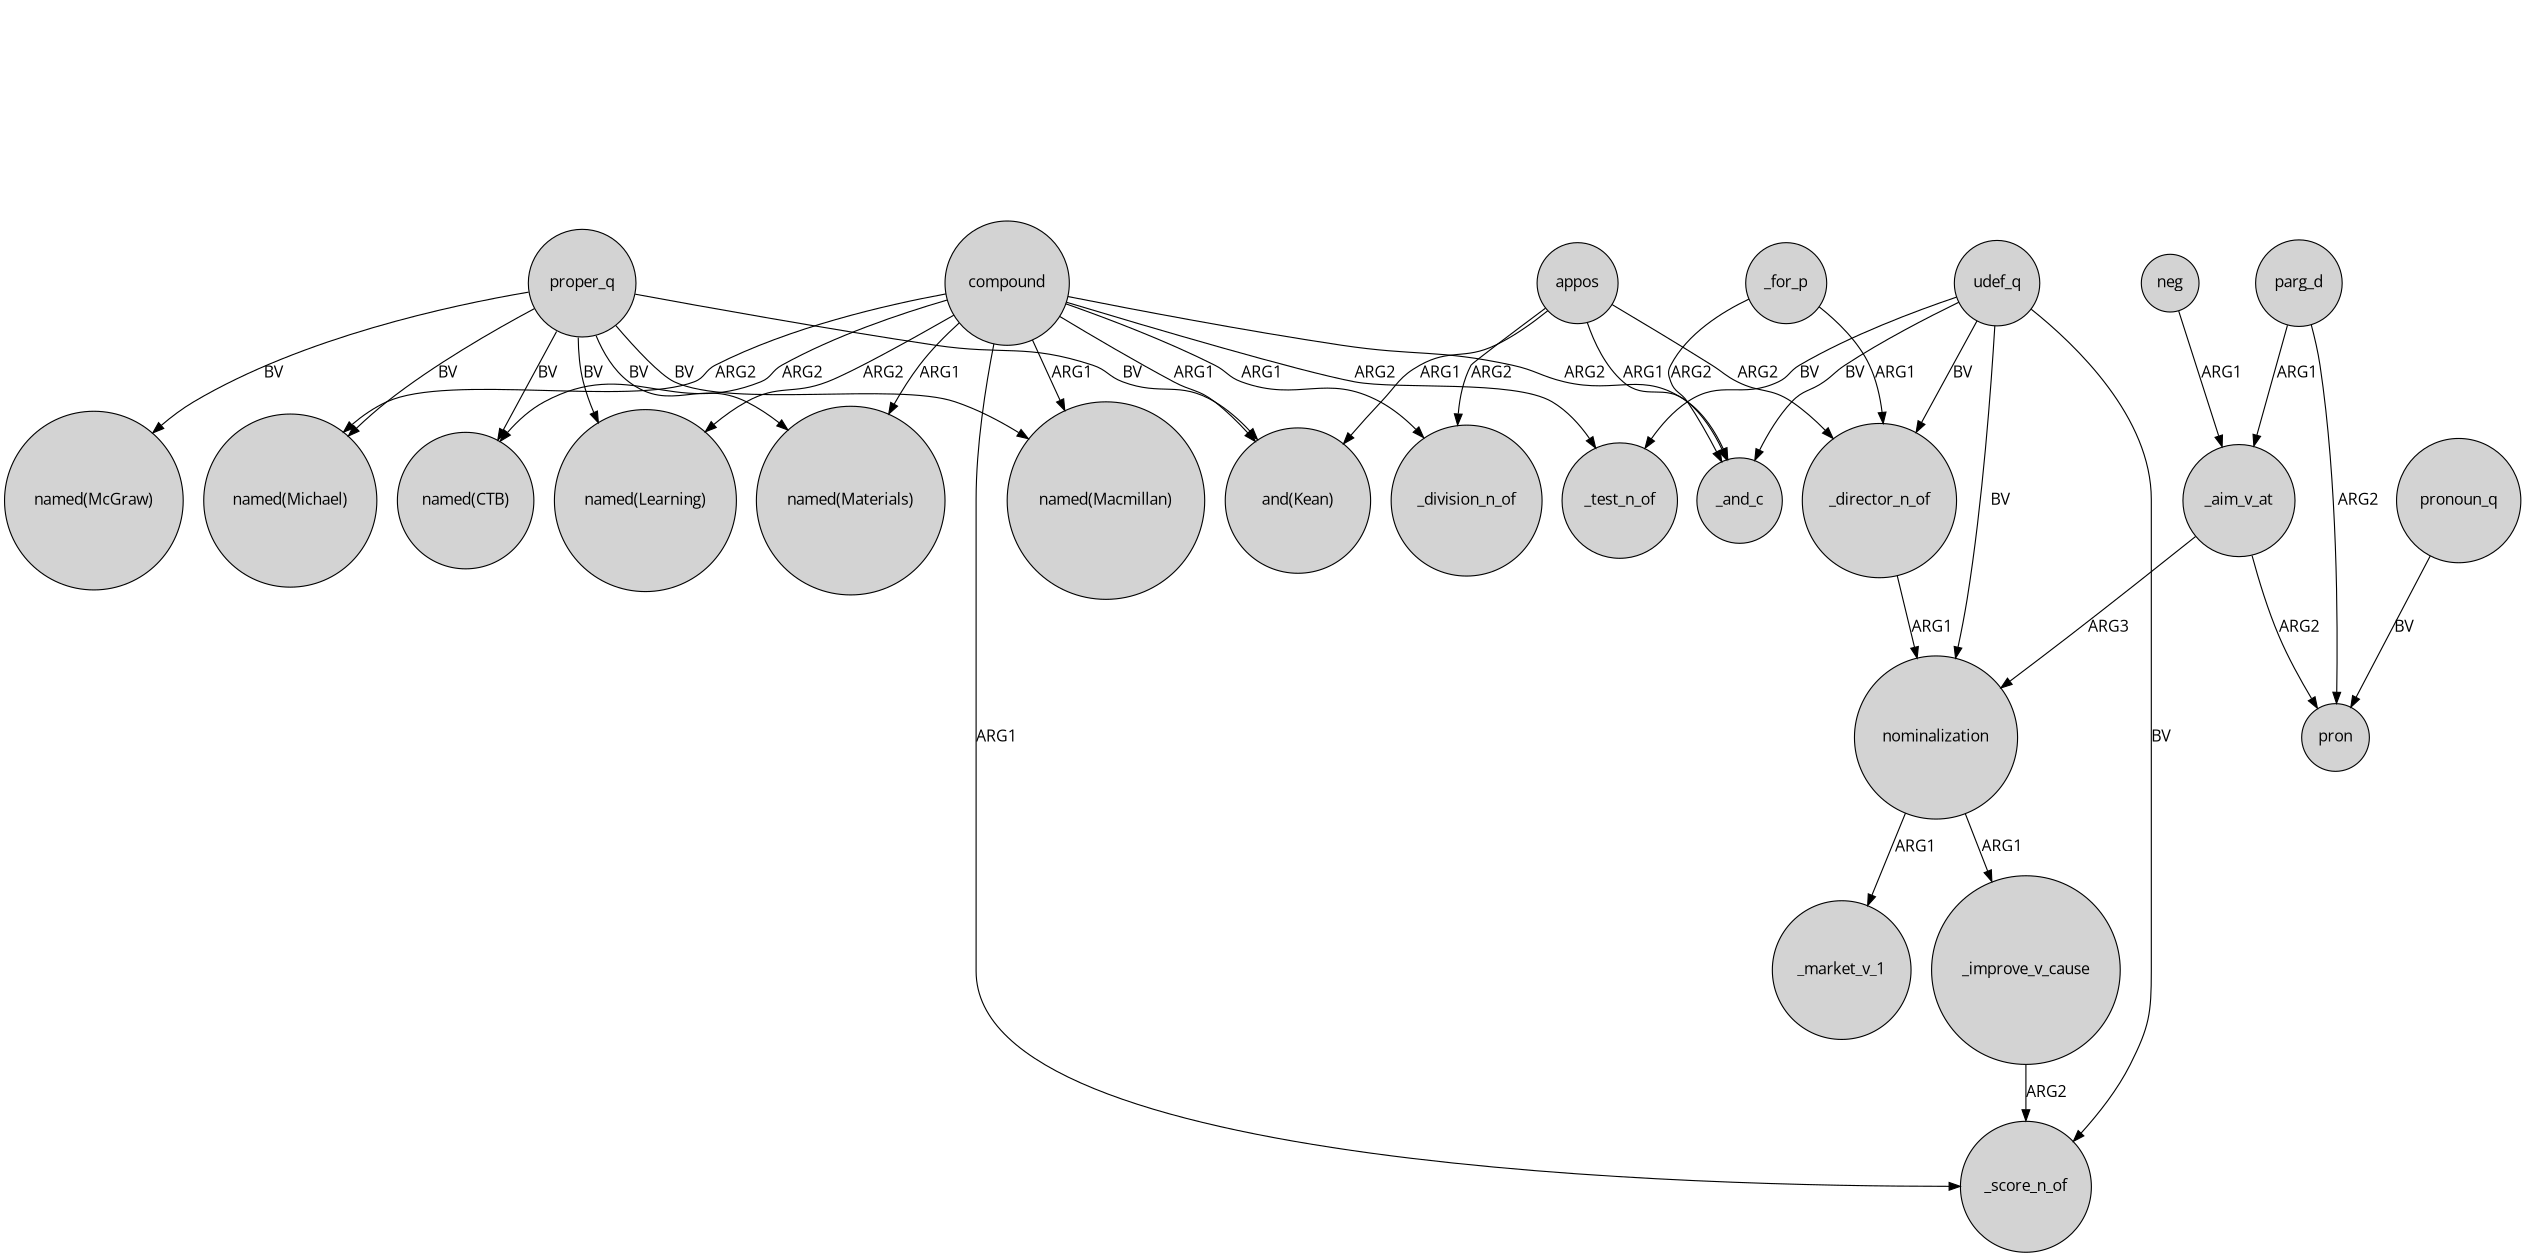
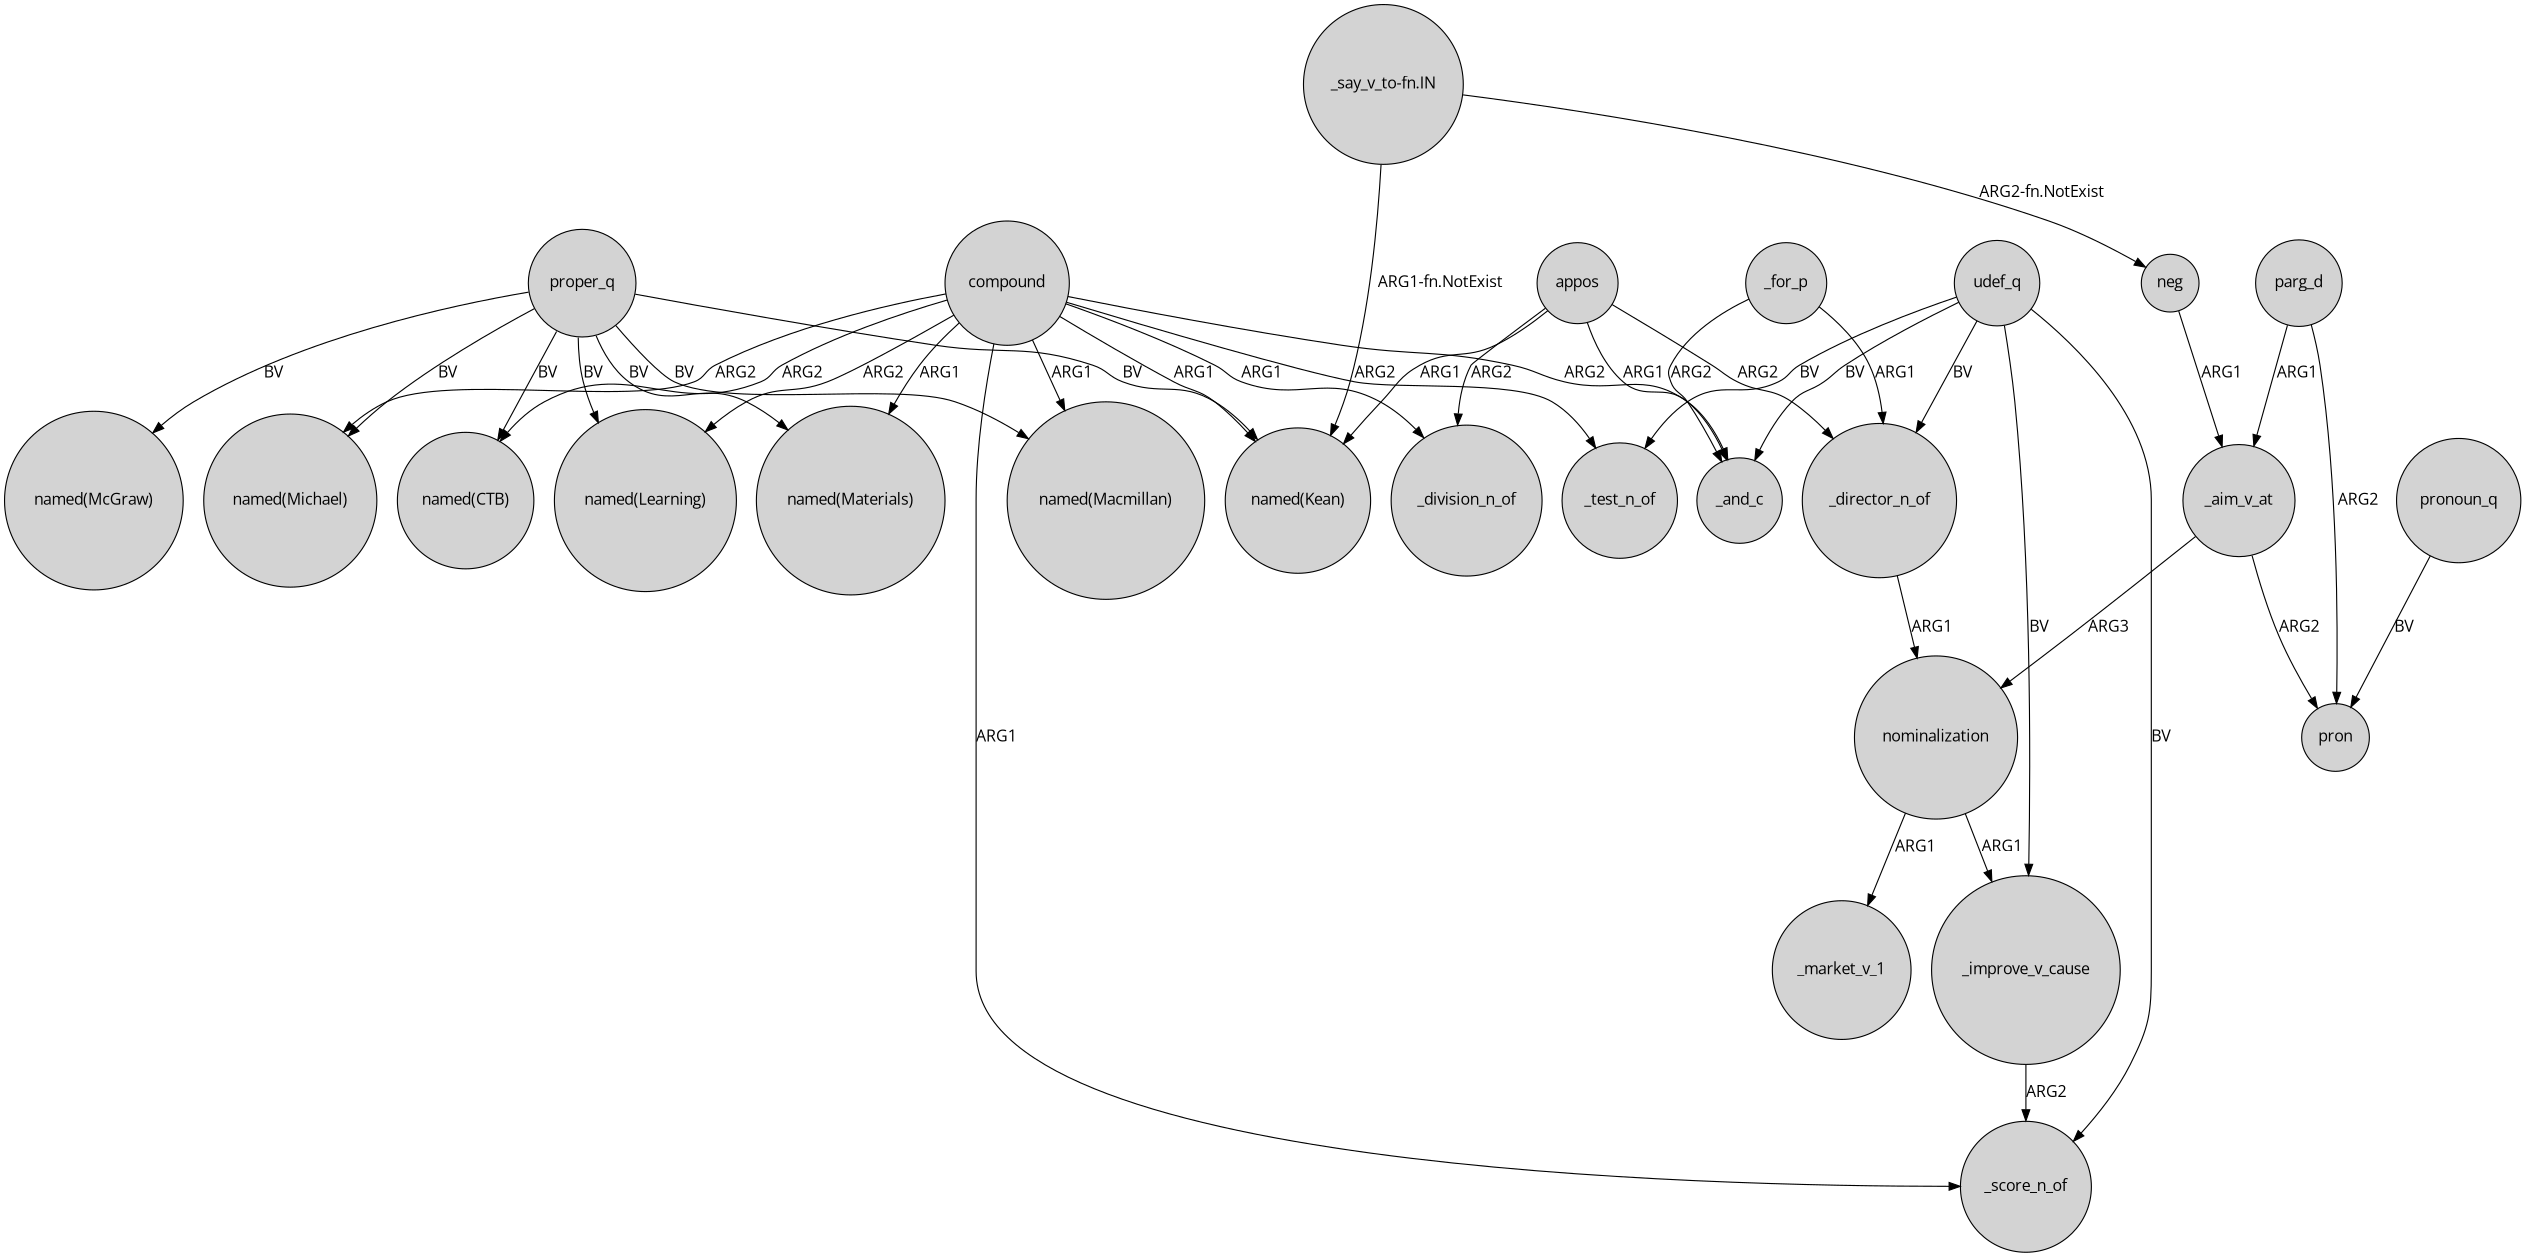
  digraph {
    fontname="Open Sans"
    node [fontname="Open Sans" shape=circle style=filled]
    edge [fontname="Open Sans"]
    neg
    _aim_v_at
    nominalization
    pron
    _improve_v_cause
    _market_v_1
    compound
    _score_n_of
    "named(CTB)"
    "named(Macmillan)"
    _and_c
    _division_n_of
    "named(Learning)"
    "named(Materials)"
    _test_n_of
-   "named(Kean)" [label="and(Kean)"]
+   "named(Kean)"
    "named(Michael)"
    proper_q
    "named(McGraw)"
    parg_d
    appos
    _director_n_of
    _for_p
    udef_q
    pronoun_q
+   "_say_v_to-fn.IN"
    neg -> _aim_v_at [label=ARG1]
    _aim_v_at -> nominalization [label=ARG3]
    _aim_v_at -> pron [label=ARG2]
    nominalization -> _improve_v_cause [label=ARG1]
    nominalization -> _market_v_1 [label=ARG1]
    _improve_v_cause -> _score_n_of [label=ARG2]
    compound -> _score_n_of [label=ARG1]
    compound -> "named(CTB)" [label=ARG2]
    compound -> "named(Macmillan)" [label=ARG1]
    compound -> _and_c [label=ARG2]
    compound -> _division_n_of [label=ARG1]
    compound -> "named(Learning)" [label=ARG2]
    compound -> "named(Materials)" [label=ARG1]
    compound -> _test_n_of [label=ARG2]
    compound -> "named(Kean)" [label=ARG1]
    compound -> "named(Michael)" [label=ARG2]
    proper_q -> "named(CTB)" [label=BV]
    proper_q -> "named(Macmillan)" [label=BV]
    proper_q -> "named(Learning)" [label=BV]
    proper_q -> "named(Materials)" [label=BV]
    proper_q -> "named(Kean)" [label=BV]
    proper_q -> "named(Michael)" [label=BV]
    proper_q -> "named(McGraw)" [label=BV]
    parg_d -> _aim_v_at [label=ARG1]
    parg_d -> pron [label=ARG2]
    appos -> _and_c [label=ARG1]
    appos -> _division_n_of [label=ARG2]
    appos -> "named(Kean)" [label=ARG1]
    appos -> _director_n_of [label=ARG2]
    _director_n_of -> nominalization [label=ARG1]
    _for_p -> _and_c [label=ARG2]
    _for_p -> _director_n_of [label=ARG1]
-   udef_q -> nominalization [label=BV]
+   udef_q -> _improve_v_cause [label=BV]
    udef_q -> _score_n_of [label=BV]
    udef_q -> _and_c [label=BV]
    udef_q -> _test_n_of [label=BV]
    udef_q -> _director_n_of [label=BV]
    pronoun_q -> pron [label=BV]
+   "_say_v_to-fn.IN" -> neg [label="ARG2-fn.NotExist"]
+   "_say_v_to-fn.IN" -> "named(Kean)" [label="ARG1-fn.NotExist"]
  }
